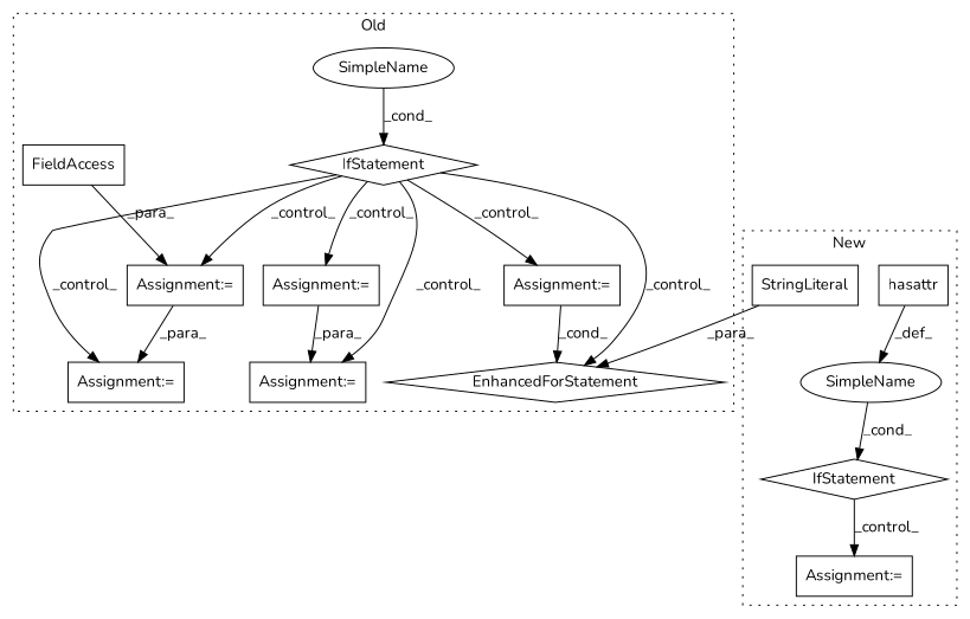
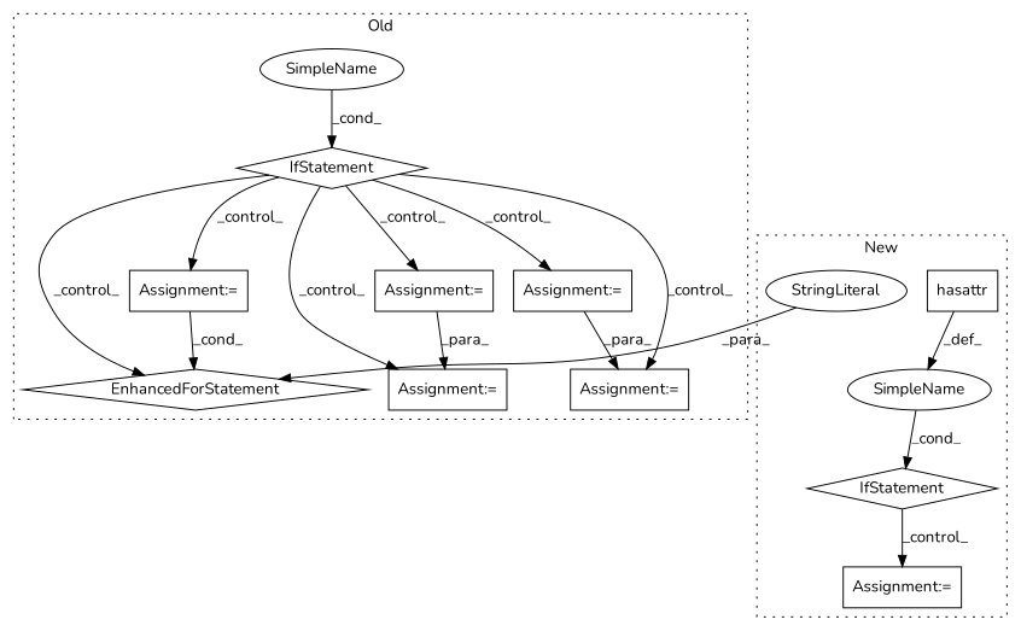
  digraph {
    fontname=Nunito
    node [a=7 fontname=Nunito l=1 shape=box]
    edge [fontname=Nunito]
    n1 [a=70 l="57,2" label=EnhancedForStatement s="7366,7456" shape=diamond]
    n2 [l="57,2" label="Assignment:=" s="7366,7456"]
    n3 [a=42 label=SimpleName shape=ellipse l=""]
    n4 [a=25 l="4,2" label=IfStatement s="6555,6569" shape=diamond]
    n5 [label="Assignment:=" s=7105]
    n6 [label="Assignment:=" s=7045]
    n7 [label="Assignment:=" s=6933]
-   n8 [a=22 l=11 label=FieldAccess s=6934]
    n9 [label="Assignment:=" s=7256]
    n10 [a=32 l="8,1" label=hasattr s="6395,6425"]
    n11 [a=25 l="4,2" label=IfStatement s="6391,6426" shape=diamond]
-   n12 [a=45 l=12 label=StringLiteral s=6413]
+   n12 [a=45 l=12 label=StringLiteral s=6413 shape=ellipse]
    n13 [l=11 label="Assignment:=" s=6492]
    n14 [a=42 label=SimpleName shape=ellipse l=""]
    subgraph cluster_1 {
      label=Old
      style=dotted
      n1
      n2
      n3
      n4
      n5
      n6
      n7
-     n8
      n9
    }
    subgraph cluster_2 {
      label=New
      style=dotted
      n10
      n11
      n12
      n13
      n14
    }
    n2 -> n1 [label=_cond_]
    n3 -> n4 [label=_cond_]
    n4 -> n1 [label=_control_]
    n4 -> n2 [label=_control_]
    n4 -> n5 [label=_control_]
    n4 -> n6 [label=_control_]
    n4 -> n7 [label=_control_]
    n4 -> n9 [label=_control_]
    n6 -> n5 [label=_para_]
    n7 -> n9 [label=_para_]
-   n8 -> n7 [label=_para_]
    n10 -> n14 [label=_def_]
    n11 -> n13 [label=_control_]
    n12 -> n1 [label=_para_]
    n14 -> n11 [label=_cond_]
  }
